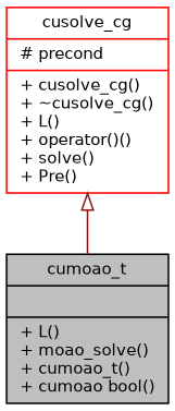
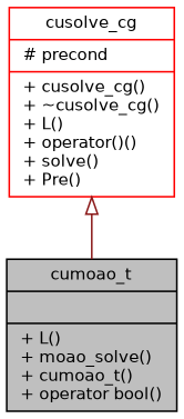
  digraph {
    node [fontname=Helvetica fontsize=10 shape=record]
-   n1 [color=black fillcolor=grey75 fontcolor=black height=0.2 label="{cumoao_t\n||+ L()\l+ moao_solve()\l+ cumoao_t()\l+ cumoao bool()\l}" style=filled width=0.4]
+   n1 [color=black fillcolor=grey75 fontcolor=black height=0.2 label="{cumoao_t\n||+ L()\l+ moao_solve()\l+ cumoao_t()\l+ operator bool()\l}" style=filled width=0.4]
    n2 [color=red height=0.2 label="{cusolve_cg\n|# precond\l|+ cusolve_cg()\l+ ~cusolve_cg()\l+ L()\l+ operator()()\l+ solve()\l+ Pre()\l}" width=0.4]
    n2 -> n1 [arrowtail=onormal color=firebrick4 dir=back fontname=Helvetica fontsize=10 labelfontname=Helvetica labelfontsize=10 style=solid]
  }
